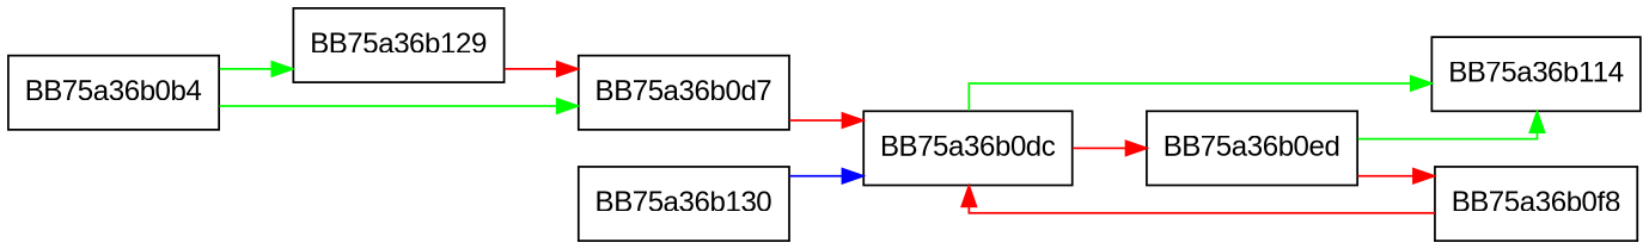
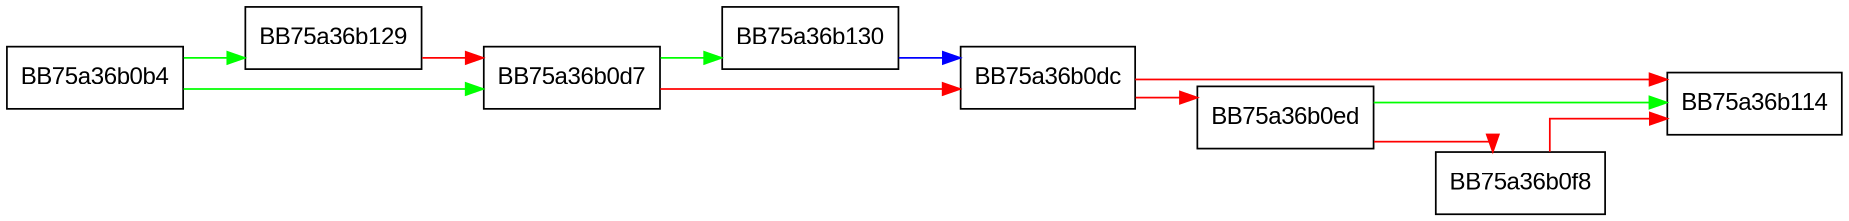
  digraph {
    fontname="Liberation Sans"
    rankdir=LR
    splines=ortho
    node [fontname="Liberation Sans" shape=box]
    edge [color=green fontname="Liberation Sans"]
    BB75a36b0b4
    BB75a36b129
    BB75a36b0d7
    BB75a36b130
    BB75a36b0dc
    BB75a36b114
    BB75a36b0ed
    BB75a36b0f8
    BB75a36b0b4 -> BB75a36b129
    BB75a36b0b4 -> BB75a36b0d7
    BB75a36b129 -> BB75a36b0d7 [color=red]
+   BB75a36b0d7 -> BB75a36b130
    BB75a36b0d7 -> BB75a36b0dc [color=red]
    BB75a36b130 -> BB75a36b0dc [color=blue]
-   BB75a36b0dc -> BB75a36b114
+   BB75a36b0dc -> BB75a36b114 [color=red]
    BB75a36b0dc -> BB75a36b0ed [color=red]
    BB75a36b0ed -> BB75a36b114
    BB75a36b0ed -> BB75a36b0f8 [color=red]
-   BB75a36b0f8 -> BB75a36b0dc [color=red]
+   BB75a36b0f8 -> BB75a36b114 [color=red]
  }
